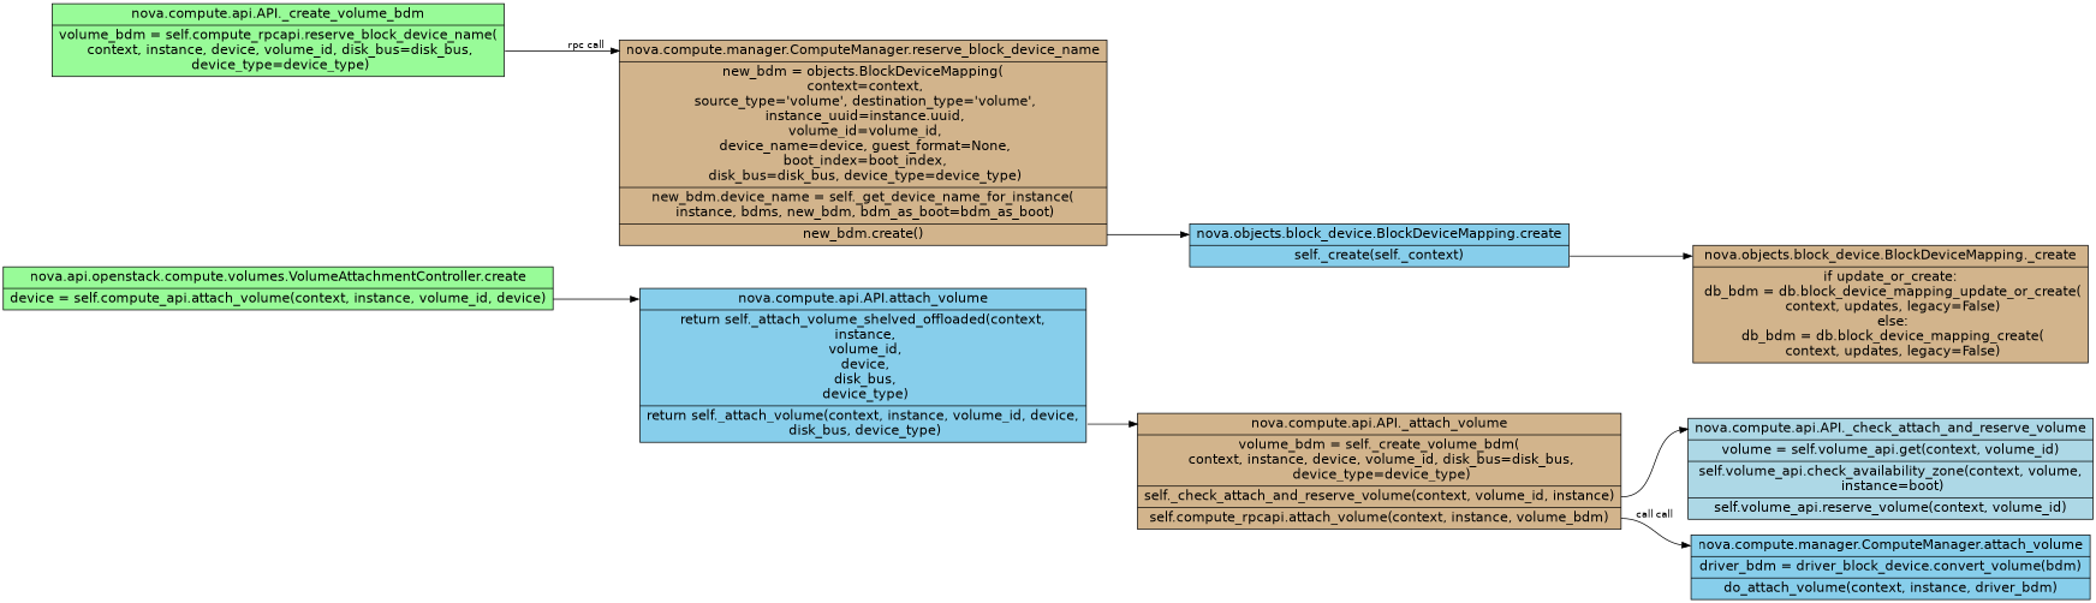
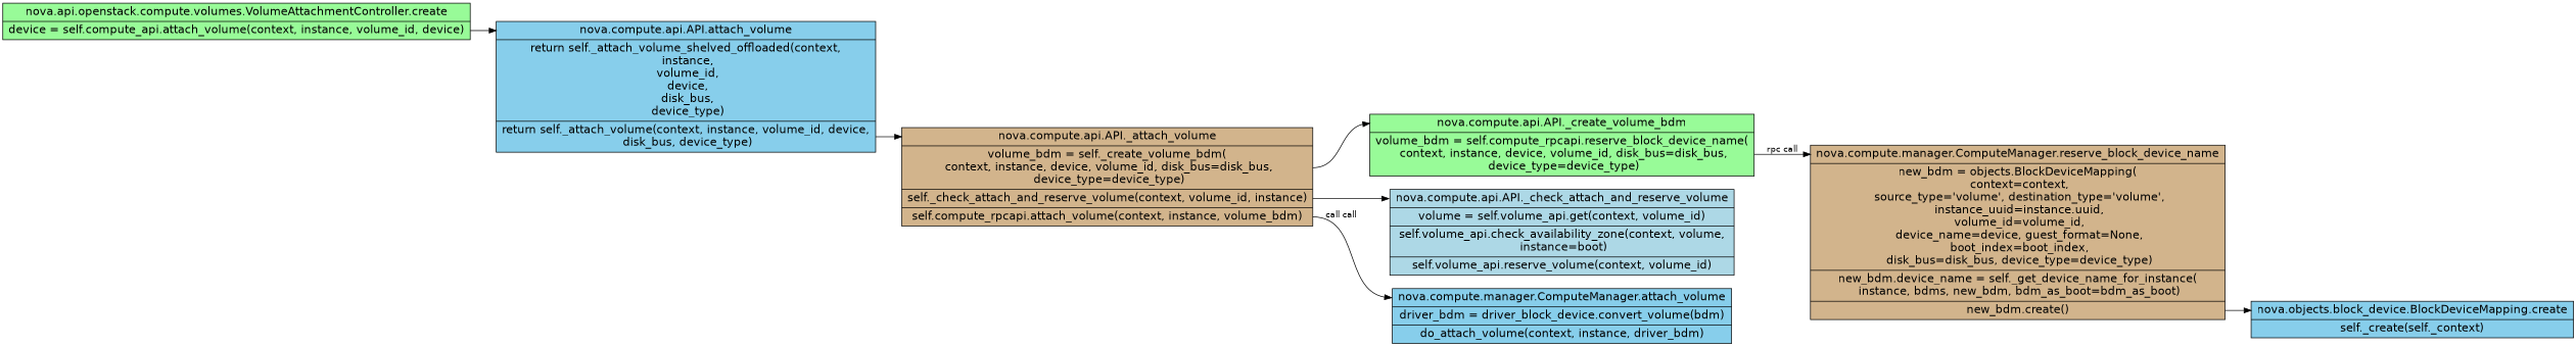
  digraph {
    fontname="DejaVu Sans"
    rankdir=LR
    node [fillcolor=skyblue fontname="DejaVu Sans" fontsize=16 shape=record style=filled]
    edge [fontname="DejaVu Sans" fontsize=12 headport=fn tailport=f1]
    n1 [fillcolor=palegreen label="<fn> nova.api.openstack.compute.volumes.VolumeAttachmentController.create    |    <f1> device = self.compute_api.attach_volume(context, instance, volume_id, device)\n"]
    n2 [label="<fn>nova.compute.api.API.attach_volume |<f1>return self._attach_volume_shelved_offloaded(context,\n                                                    instance,\n                                                    volume_id,\n                                                    device,\n                                                    disk_bus,\n                                                    device_type)  |<f2>return self._attach_volume(context, instance, volume_id, device,\n                                disk_bus, device_type)\n"]
    n3 [fillcolor=tan label="<fn> nova.compute.api.API._attach_volume |<f1> volume_bdm = self._create_volume_bdm(\n            context, instance, device, volume_id, disk_bus=disk_bus,\n            device_type=device_type) |<f2> self._check_attach_and_reserve_volume(context, volume_id, instance) |<f3> self.compute_rpcapi.attach_volume(context, instance, volume_bdm)\n"]
    n4 [fillcolor=lightblue label=" <fn> nova.compute.api.API._check_attach_and_reserve_volume  |<f1>  volume = self.volume_api.get(context, volume_id) |<f2>  self.volume_api.check_availability_zone(context, volume,\n                                                instance=boot) |<f3> self.volume_api.reserve_volume(context, volume_id)\n"]
    n5 [label="<fn>nova.compute.manager.ComputeManager.attach_volume  |<f2>driver_bdm = driver_block_device.convert_volume(bdm) |<f3>do_attach_volume(context, instance, driver_bdm)\n"]
    n6 [fillcolor=palegreen label="<fn> nova.compute.api.API._create_volume_bdm |<f1> volume_bdm = self.compute_rpcapi.reserve_block_device_name(\n                context, instance, device, volume_id, disk_bus=disk_bus,\n                device_type=device_type)\n"]
    n7 [fillcolor=tan label="<fn>  nova.compute.manager.ComputeManager.reserve_block_device_name   |<f1> new_bdm = objects.BlockDeviceMapping(\n                    context=context,\n                    source_type='volume', destination_type='volume',\n                    instance_uuid=instance.uuid,\n                    volume_id=volume_id,\n                    device_name=device, guest_format=None,\n                    boot_index=boot_index,\n                    disk_bus=disk_bus, device_type=device_type) |<f2> new_bdm.device_name = self._get_device_name_for_instance(\n                    instance, bdms, new_bdm, bdm_as_boot=bdm_as_boot) |<f3>new_bdm.create()\n"]
    n8 [label=" <fn>nova.objects.block_device.BlockDeviceMapping.create |<f1>self._create(self._context)\n"]
-   n9 [fillcolor=tan label=" <fn> nova.objects.block_device.BlockDeviceMapping._create|<f1> if update_or_create:\n            db_bdm = db.block_device_mapping_update_or_create(\n                    context, updates, legacy=False)\n        else:\n            db_bdm = db.block_device_mapping_create(\n                    context, updates, legacy=False)\n"]
    n1 -> n2
    n2 -> n3 [tailport=f2]
    n3 -> n4 [tailport=f2]
    n3 -> n5 [label="call call" tailport=f3]
+   n3 -> n6
    n6 -> n7 [label="rpc call"]
    n7 -> n8 [tailport=f3]
-   n8 -> n9
  }
